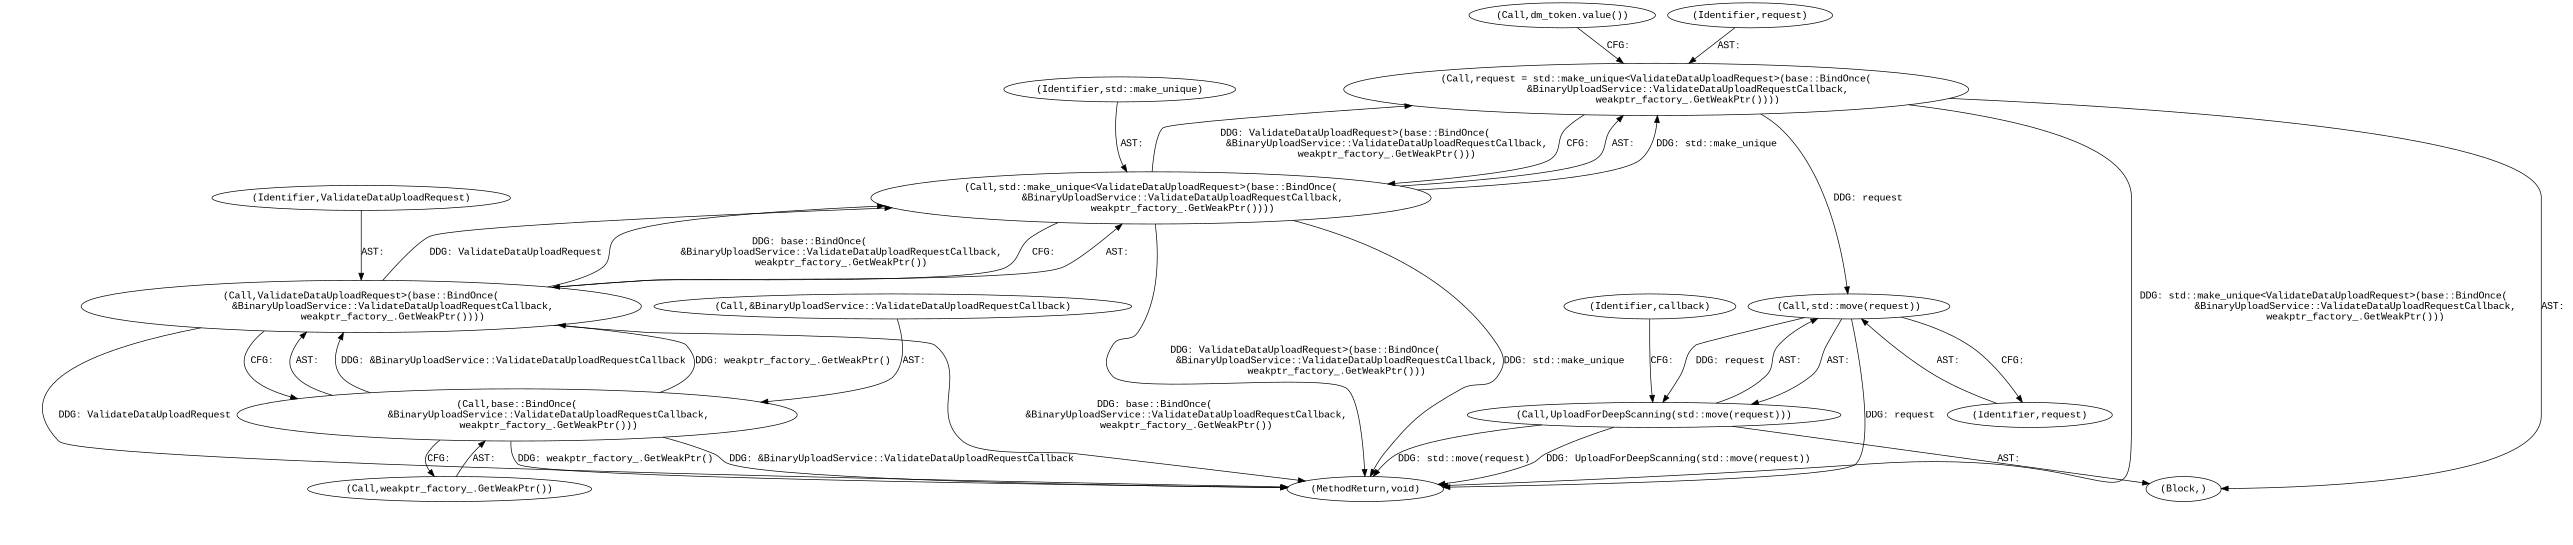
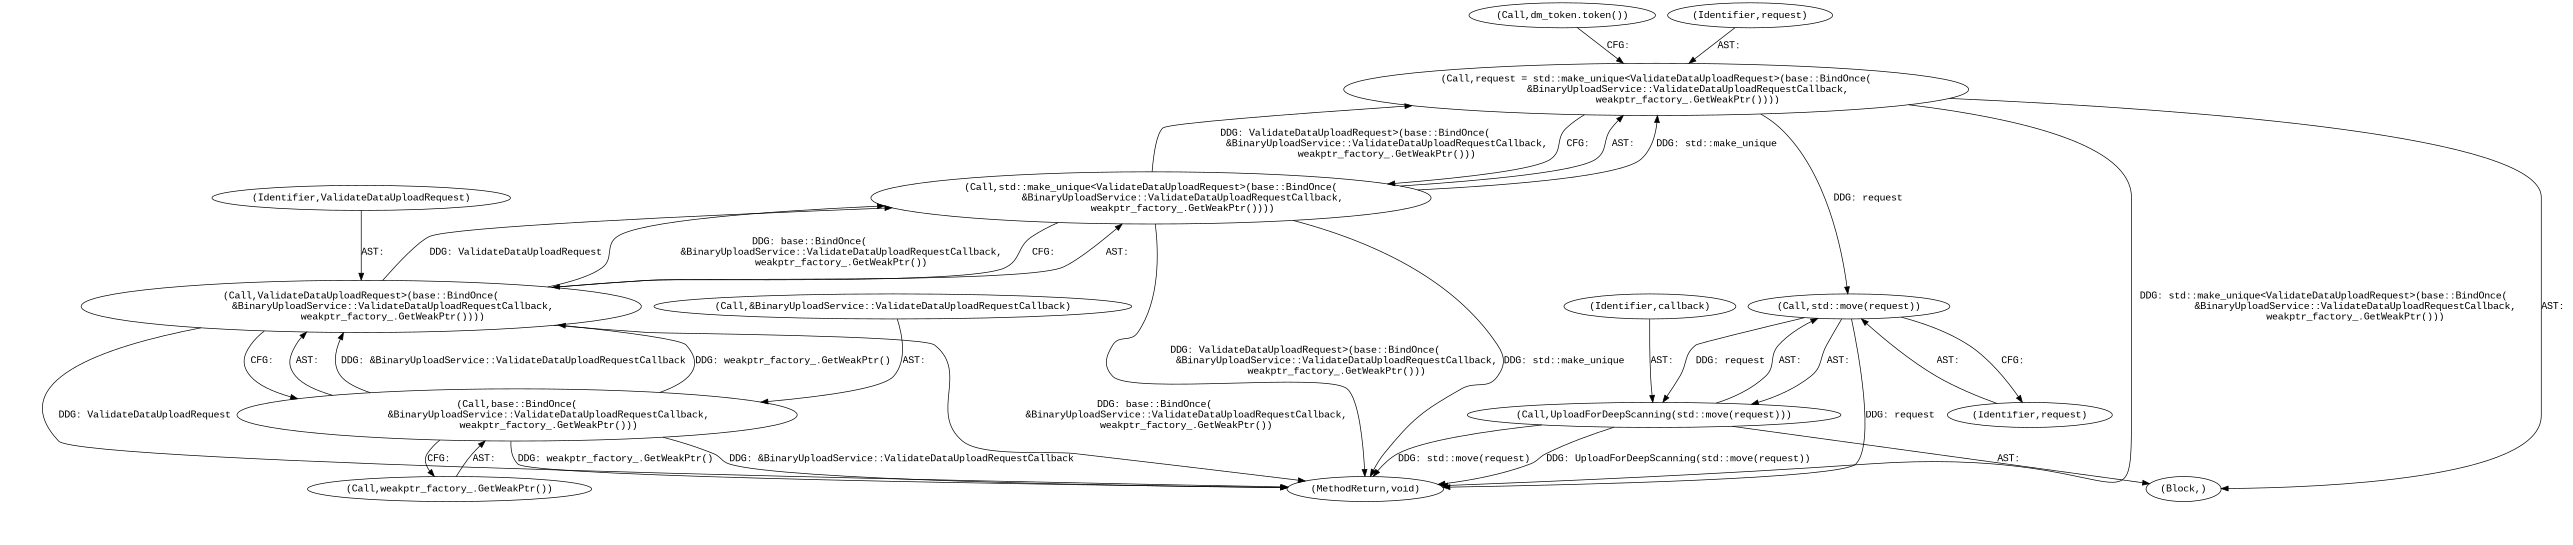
  digraph {
    fontname="Liberation Mono"
    node [fontname="Liberation Mono"]
    edge [fontname="Liberation Mono"]
    n1 [label="(Call,std::move(request))"]
    n2 [label="(Call,UploadForDeepScanning(std::move(request)))"]
    n3 [label="(Identifier,request)"]
    n4 [label="(MethodReturn,void)"]
    n5 [label="(Block,)"]
    n6 [label="(Call,request = std::make_unique<ValidateDataUploadRequest>(base::BindOnce(\n           &BinaryUploadService::ValidateDataUploadRequestCallback,\n           weakptr_factory_.GetWeakPtr())))"]
    n7 [label="(Call,std::make_unique<ValidateDataUploadRequest>(base::BindOnce(\n           &BinaryUploadService::ValidateDataUploadRequestCallback,\n           weakptr_factory_.GetWeakPtr())))"]
    n8 [label="(Call,ValidateDataUploadRequest>(base::BindOnce(\n           &BinaryUploadService::ValidateDataUploadRequestCallback,\n           weakptr_factory_.GetWeakPtr())))"]
    n9 [label="(Call,base::BindOnce(\n           &BinaryUploadService::ValidateDataUploadRequestCallback,\n           weakptr_factory_.GetWeakPtr()))"]
    n10 [label="(Call,weakptr_factory_.GetWeakPtr())"]
-   n11 [label="(Call,dm_token.value())"]
+   n11 [label="(Call,dm_token.token())"]
    n12 [label="(Identifier,request)"]
    n13 [label="(Call,&BinaryUploadService::ValidateDataUploadRequestCallback)"]
    n14 [label="(Identifier,ValidateDataUploadRequest)"]
    n15 [label="(Identifier,callback)"]
-   n16 [label="(Identifier,std::make_unique)"]
    n1 -> n2 [label="AST: "]
    n1 -> n2 [label="DDG: request"]
    n1 -> n3 [label="CFG: "]
    n1 -> n4 [label="DDG: request"]
    n2 -> n1 [label="AST: "]
    n2 -> n4 [label="DDG: std::move(request)"]
    n2 -> n4 [label="DDG: UploadForDeepScanning(std::move(request))"]
    n2 -> n5 [label="AST: "]
    n3 -> n1 [label="AST: "]
    n6 -> n1 [label="DDG: request"]
    n6 -> n4 [label="DDG: std::make_unique<ValidateDataUploadRequest>(base::BindOnce(\n           &BinaryUploadService::ValidateDataUploadRequestCallback,\n           weakptr_factory_.GetWeakPtr()))"]
    n6 -> n5 [label="AST: "]
    n6 -> n7 [label="CFG: "]
    n7 -> n4 [label="DDG: ValidateDataUploadRequest>(base::BindOnce(\n           &BinaryUploadService::ValidateDataUploadRequestCallback,\n           weakptr_factory_.GetWeakPtr()))"]
    n7 -> n4 [label="DDG: std::make_unique"]
    n7 -> n6 [label="AST: "]
    n7 -> n6 [label="DDG: std::make_unique"]
    n7 -> n6 [label="DDG: ValidateDataUploadRequest>(base::BindOnce(\n           &BinaryUploadService::ValidateDataUploadRequestCallback,\n           weakptr_factory_.GetWeakPtr()))"]
    n7 -> n8 [label="CFG: "]
    n8 -> n4 [label="DDG: ValidateDataUploadRequest"]
    n8 -> n4 [label="DDG: base::BindOnce(\n           &BinaryUploadService::ValidateDataUploadRequestCallback,\n           weakptr_factory_.GetWeakPtr())"]
    n8 -> n7 [label="AST: "]
    n8 -> n7 [label="DDG: ValidateDataUploadRequest"]
    n8 -> n7 [label="DDG: base::BindOnce(\n           &BinaryUploadService::ValidateDataUploadRequestCallback,\n           weakptr_factory_.GetWeakPtr())"]
    n8 -> n9 [label="CFG: "]
    n9 -> n4 [label="DDG: weakptr_factory_.GetWeakPtr()"]
    n9 -> n4 [label="DDG: &BinaryUploadService::ValidateDataUploadRequestCallback"]
    n9 -> n8 [label="AST: "]
    n9 -> n8 [label="DDG: &BinaryUploadService::ValidateDataUploadRequestCallback"]
    n9 -> n8 [label="DDG: weakptr_factory_.GetWeakPtr()"]
    n9 -> n10 [label="CFG: "]
    n10 -> n9 [label="AST: "]
    n11 -> n6 [label="CFG: "]
    n12 -> n6 [label="AST: "]
    n13 -> n9 [label="AST: "]
    n14 -> n8 [label="AST: "]
-   n15 -> n2 [label="CFG: "]
-   n16 -> n7 [label="AST: "]
+   n15 -> n2 [label="AST: "]
  }
